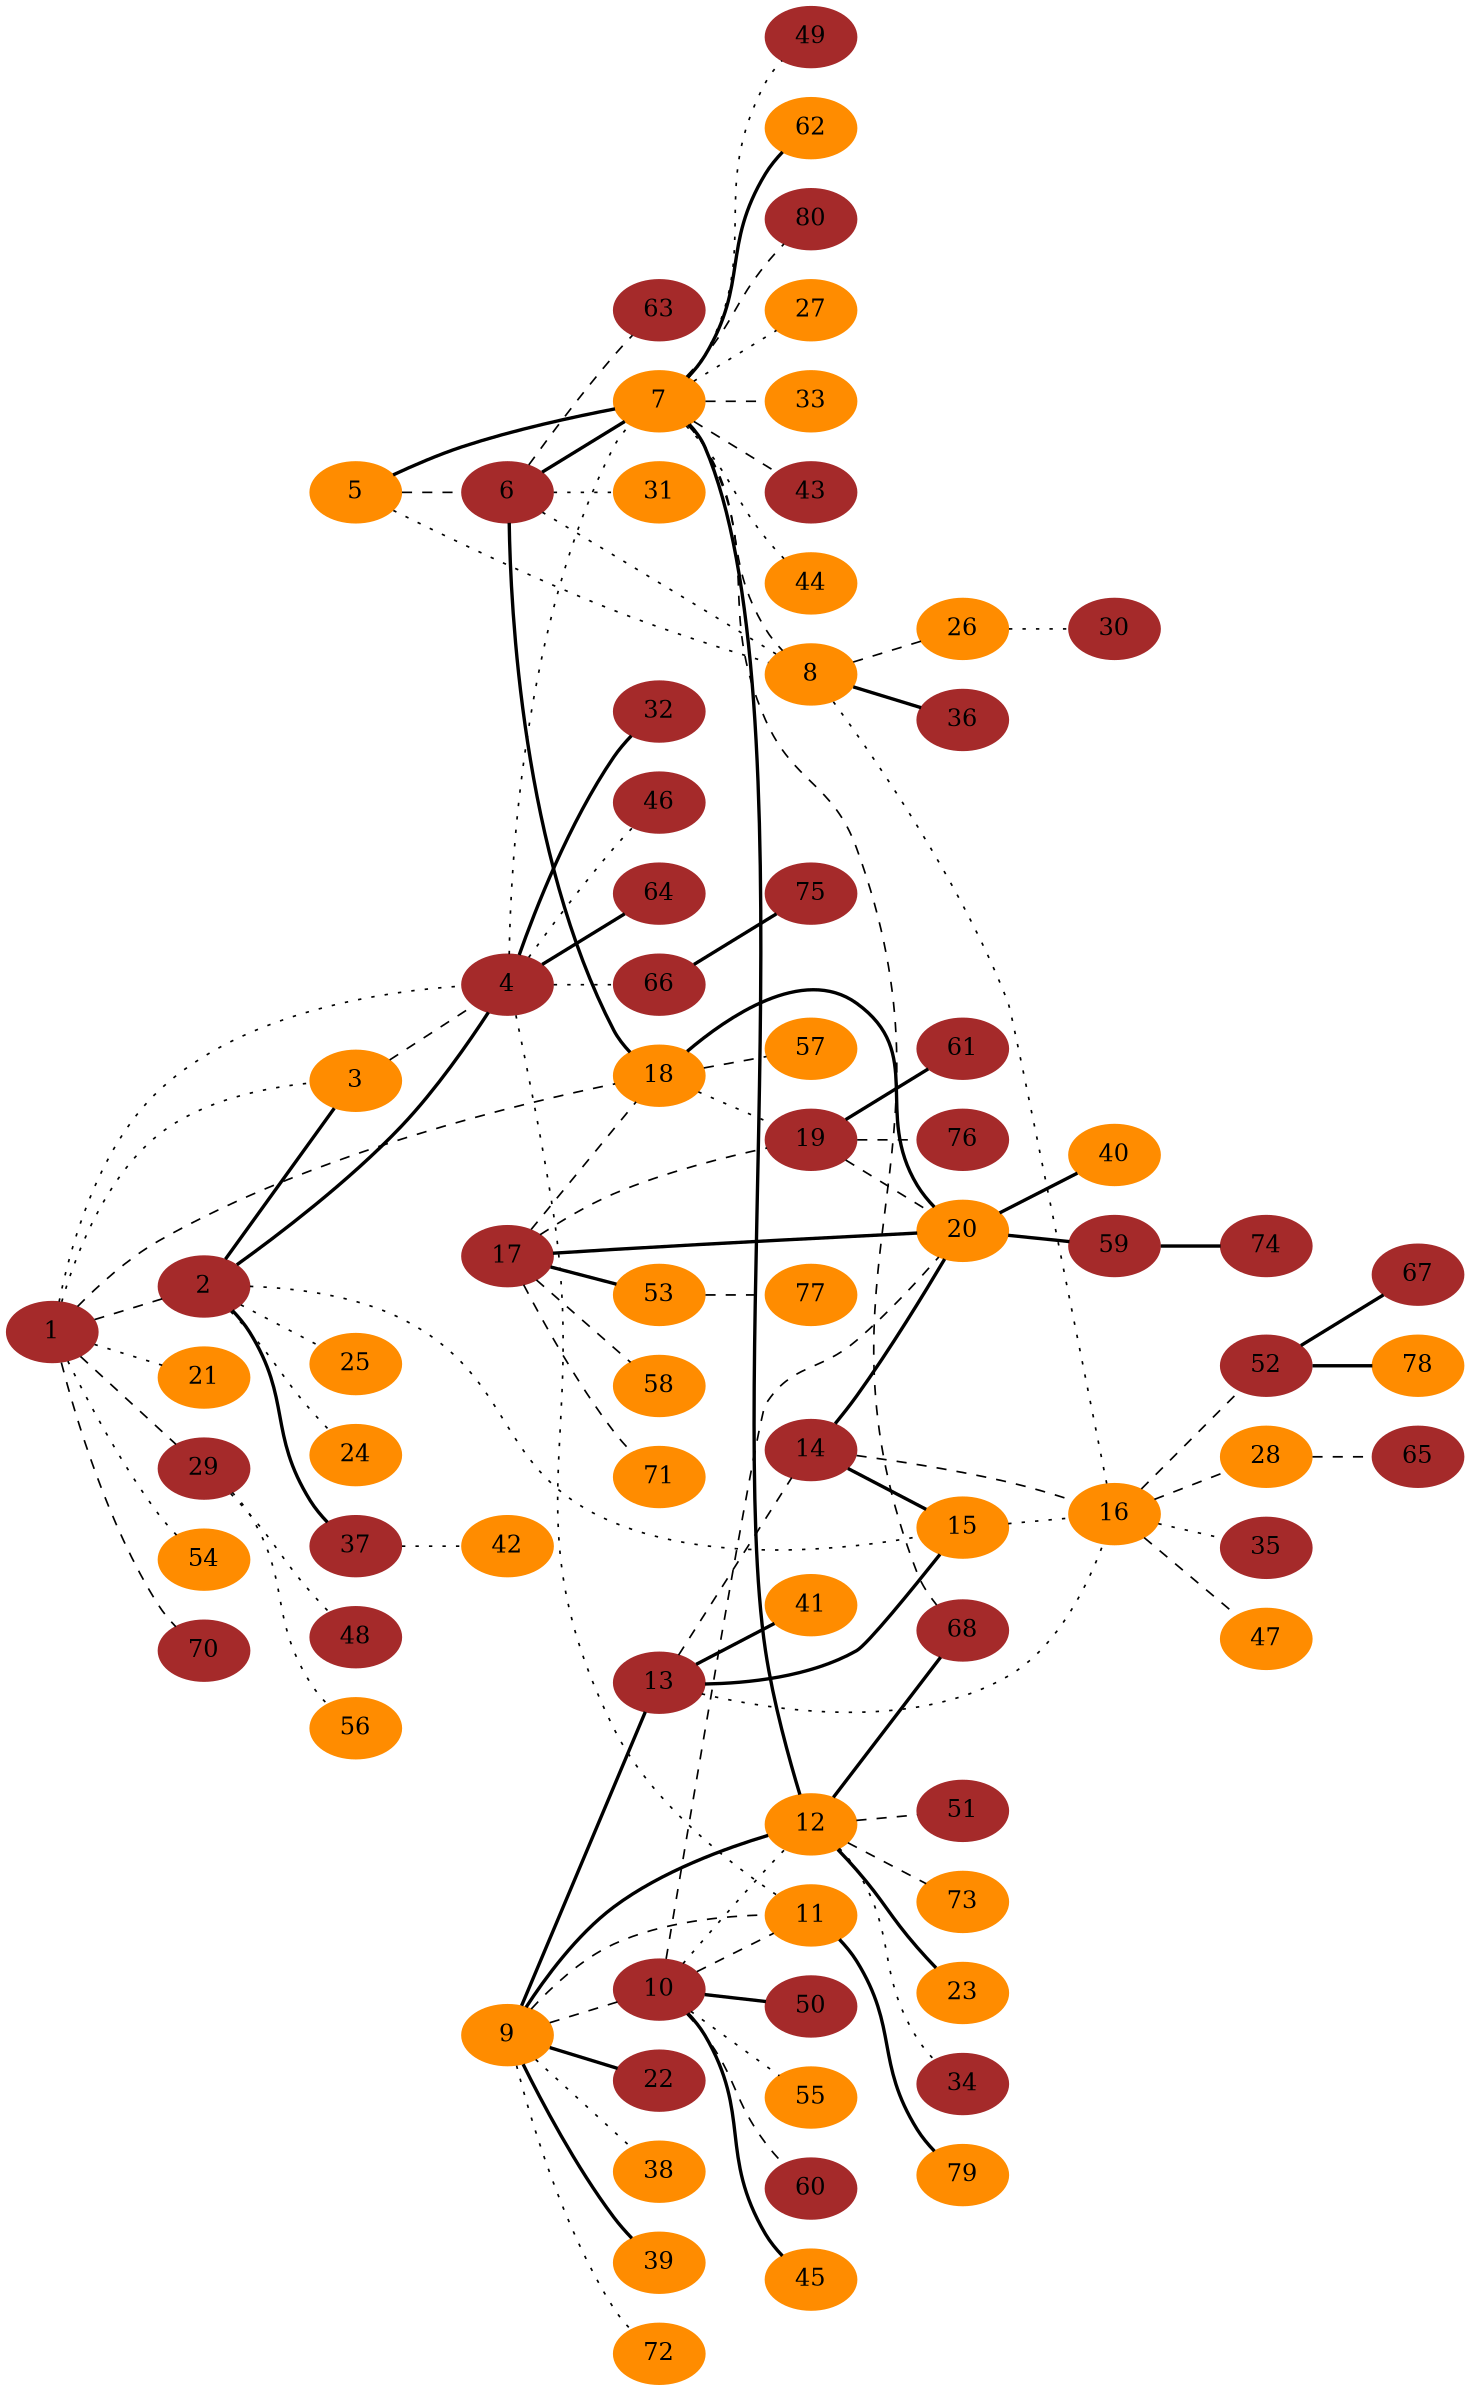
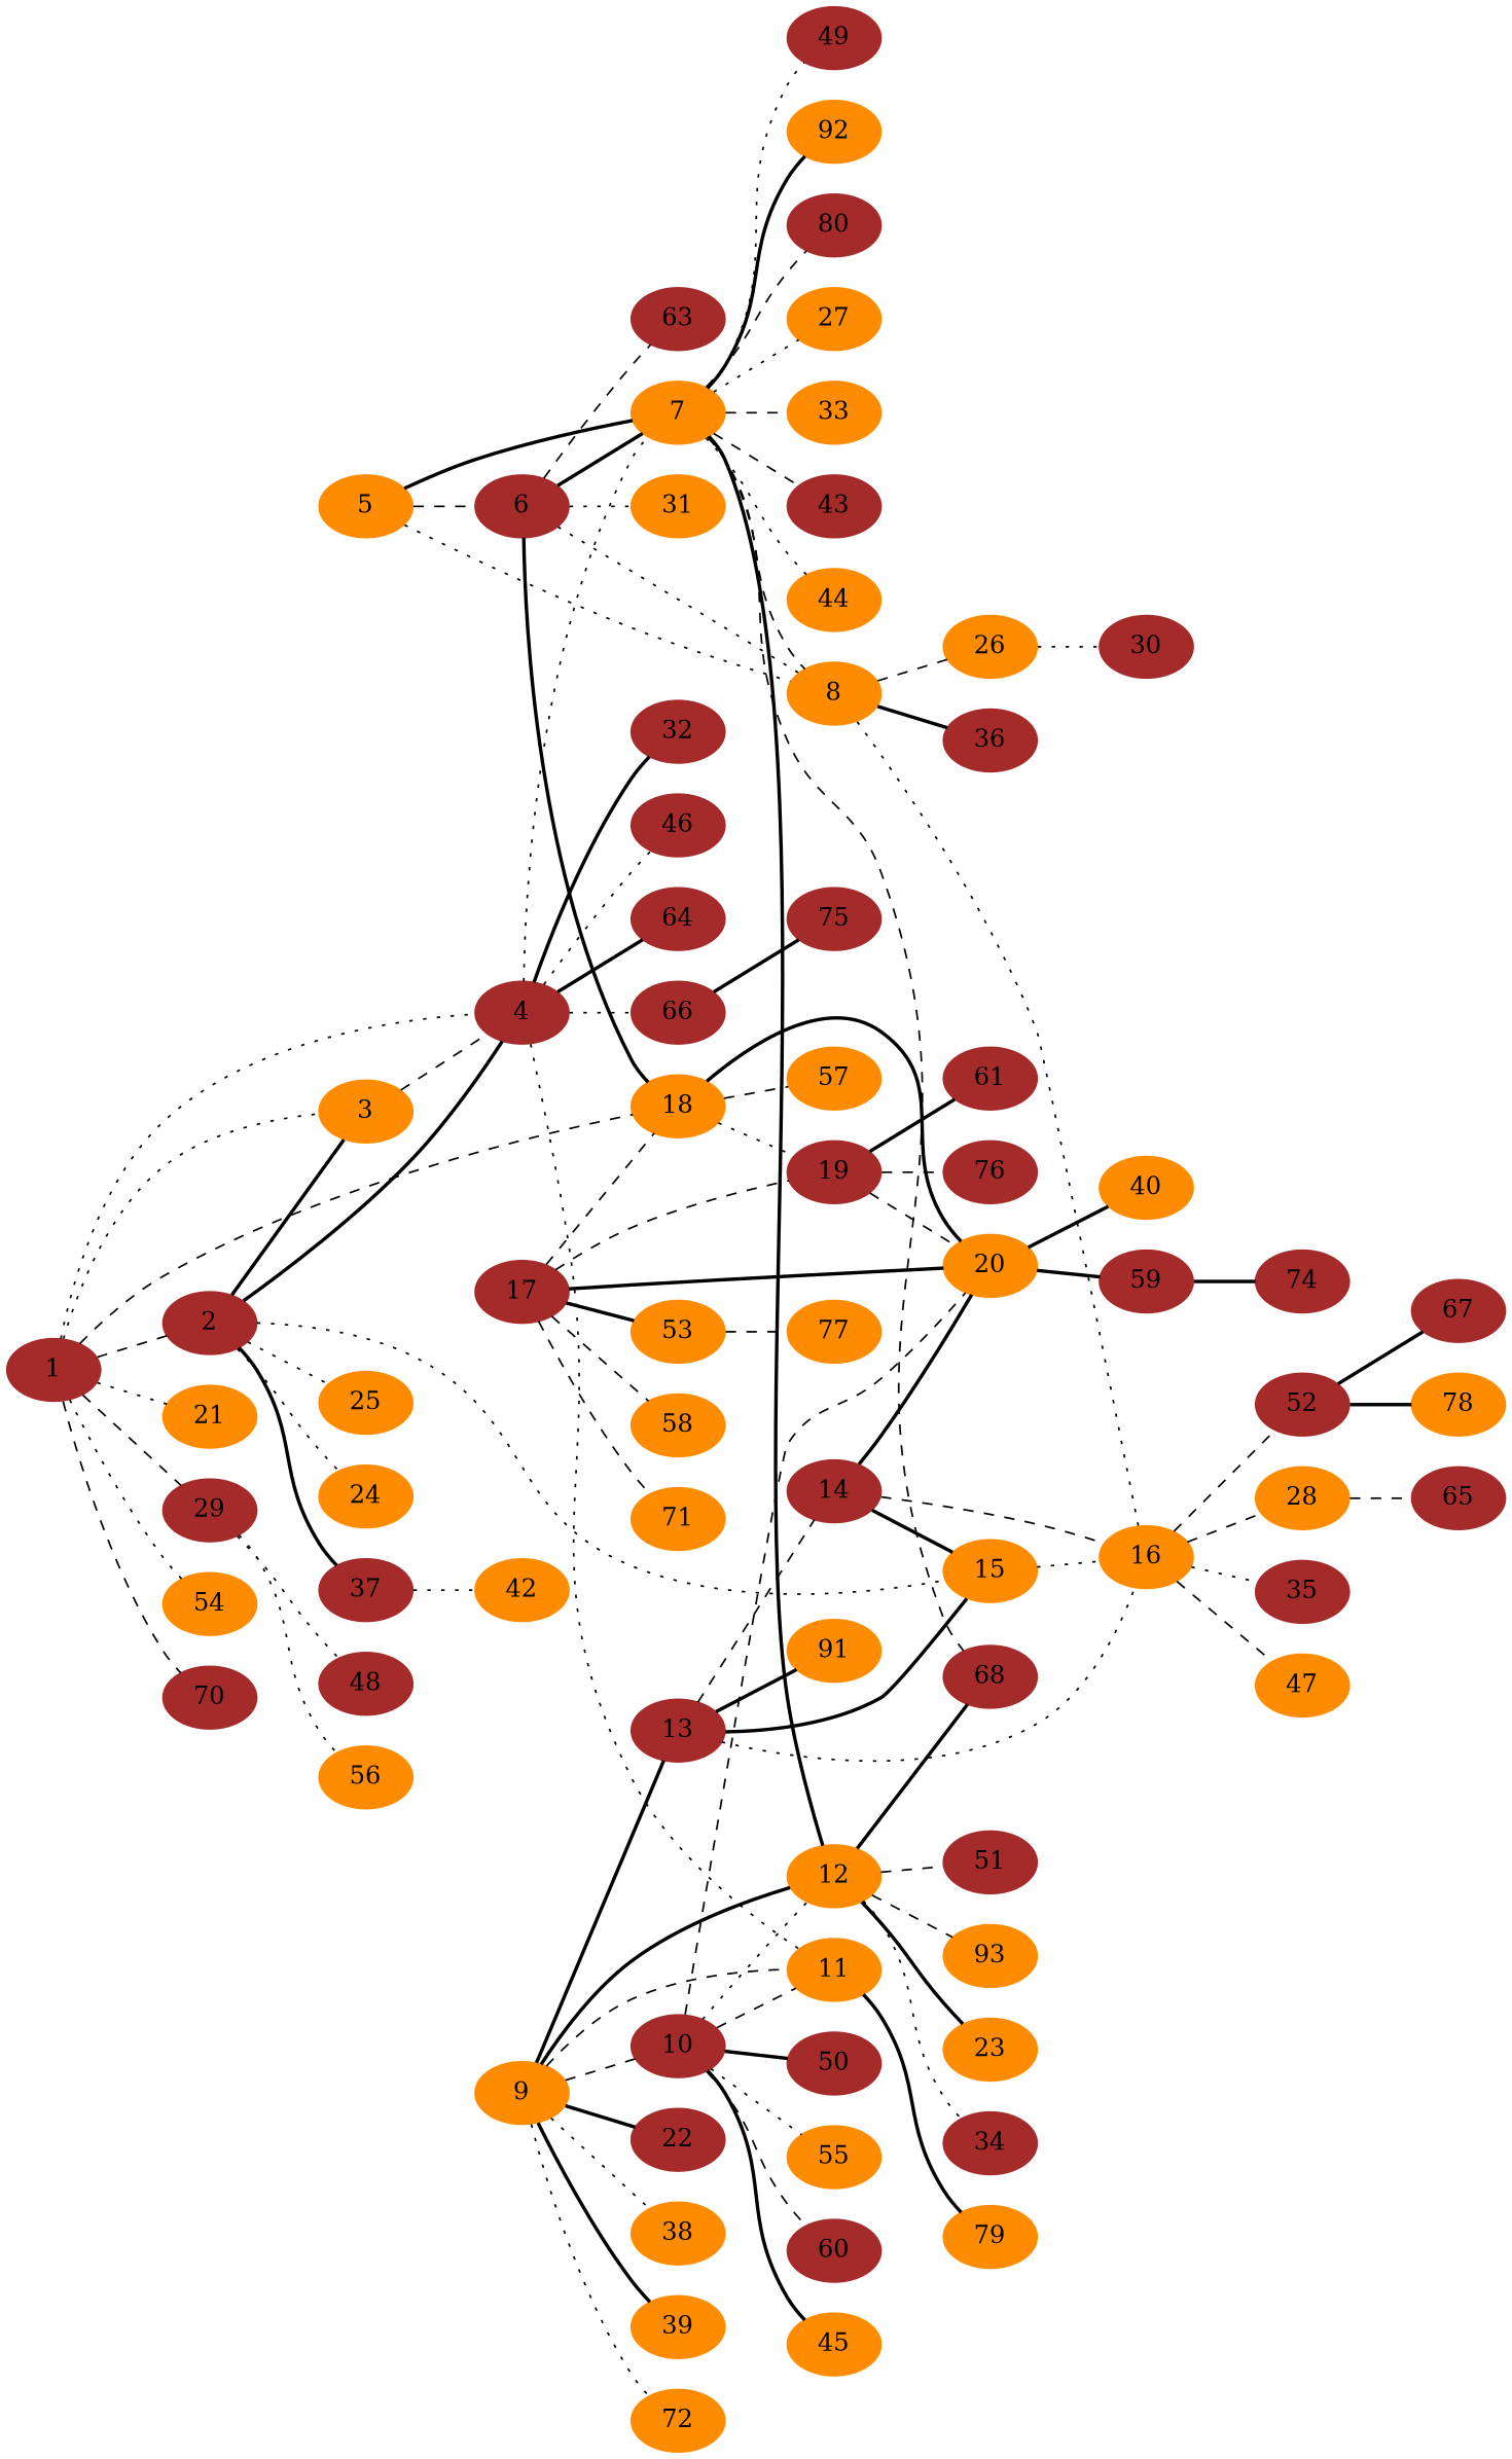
  graph {
    rankdir=LR
    node [color=darkorange style=filled]
    edge [style=dashed]
    1 [color=brown]
    2 [color=brown]
    3
    4 [color=brown]
    18
    21
    29 [color=brown]
    54
    70 [color=brown]
    15
    24
    25
    37 [color=brown]
    7
    11
    32 [color=brown]
    46 [color=brown]
    64 [color=brown]
    66 [color=brown]
    20
    19 [color=brown]
    57
    48 [color=brown]
    56
    16
    42
    8
    12
    27
    33
    43 [color=brown]
    44
    49 [color=brown]
-   62
+   62 [label=92]
    68 [color=brown]
    80 [color=brown]
    79
    75 [color=brown]
    5
    6 [color=brown]
    31
    63 [color=brown]
    26
    36 [color=brown]
    23
    34 [color=brown]
    51 [color=brown]
-   73
+   73 [label=93]
    28
    35 [color=brown]
    47
    52 [color=brown]
    30 [color=brown]
    9
    10 [color=brown]
    13 [color=brown]
    22 [color=brown]
    38
    39
    72
    45
    50 [color=brown]
    55
    60 [color=brown]
    14 [color=brown]
-   41
+   41 [label=91]
    40
    59 [color=brown]
    65 [color=brown]
    67 [color=brown]
    78
    17 [color=brown]
    53
    58
    71
    61 [color=brown]
    76 [color=brown]
    77
    74 [color=brown]
    1 -- 2
    1 -- 3 [style=dotted]
    1 -- 4 [style=dotted]
    1 -- 18
    1 -- 21 [style=dotted]
    1 -- 29
    1 -- 54 [style=dotted]
    1 -- 70
    2 -- 3 [style=bold]
    2 -- 4 [style=bold]
    2 -- 15 [style=dotted]
    2 -- 24 [style=dotted]
    2 -- 25 [style=dotted]
    2 -- 37 [style=bold]
    3 -- 4
    4 -- 7 [style=dotted]
    4 -- 11 [style=dotted]
    4 -- 32 [style=bold]
    4 -- 46 [style=dotted]
    4 -- 64 [style=bold]
    4 -- 66 [style=dotted]
    18 -- 20 [style=bold]
    18 -- 19 [style=dotted]
    18 -- 57
    29 -- 48 [style=dotted]
    29 -- 56 [style=dotted]
    15 -- 16 [style=dotted]
    37 -- 42 [style=dotted]
    7 -- 8
    7 -- 12 [style=bold]
    7 -- 27 [style=dotted]
    7 -- 33
    7 -- 43
    7 -- 44 [style=dotted]
    7 -- 49 [style=dotted]
    7 -- 62 [style=bold]
    7 -- 68
    7 -- 80
    11 -- 79 [style=bold]
    66 -- 75 [style=bold]
    20 -- 40 [style=bold]
    20 -- 59 [style=bold]
    19 -- 20
    19 -- 61 [style=bold]
    19 -- 76
    16 -- 28
    16 -- 35 [style=dotted]
    16 -- 47
    16 -- 52
    8 -- 16 [style=dotted]
    8 -- 26
    8 -- 36 [style=bold]
    12 -- 68 [style=bold]
    12 -- 23 [style=bold]
    12 -- 34 [style=dotted]
    12 -- 51
    12 -- 73
    5 -- 7 [style=bold]
    5 -- 8 [style=dotted]
    5 -- 6
    6 -- 18 [style=bold]
    6 -- 7 [style=bold]
    6 -- 8 [style=dotted]
    6 -- 31 [style=dotted]
    6 -- 63
    26 -- 30 [style=dotted]
    28 -- 65
    52 -- 67 [style=bold]
    52 -- 78 [style=bold]
    9 -- 11
    9 -- 12 [style=bold]
    9 -- 10
    9 -- 13 [style=bold]
    9 -- 22 [style=bold]
    9 -- 38 [style=dotted]
    9 -- 39 [style=bold]
    9 -- 72 [style=dotted]
    10 -- 11
    10 -- 20
    10 -- 12 [style=dotted]
    10 -- 45 [style=bold]
    10 -- 50 [style=bold]
    10 -- 55 [style=dotted]
    10 -- 60
    13 -- 15 [style=bold]
    13 -- 16 [style=dotted]
    13 -- 14
    13 -- 41 [style=bold]
    14 -- 15 [style=bold]
    14 -- 20 [style=bold]
    14 -- 16
    59 -- 74 [style=bold]
    17 -- 18
    17 -- 20 [style=bold]
    17 -- 19
    17 -- 53 [style=bold]
    17 -- 58
    17 -- 71
    53 -- 77
  }
